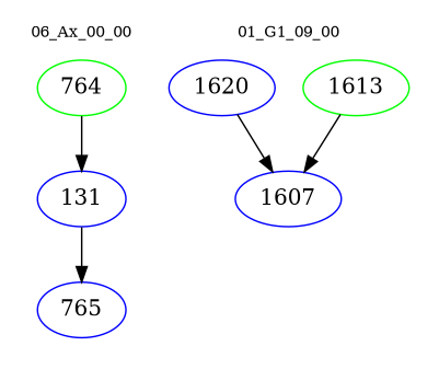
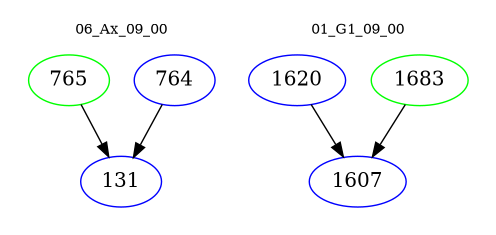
  digraph {
    node [color=blue]
    edge [color=black]
-   n1 [color=green label=764]
+   n1 [label=764]
    n2 [label=131]
-   n3 [label=765]
-   n4 [color=green label=1613]
+   n3 [color=green label=765]
+   n4 [color=green label=1683]
    n5 [label=1607]
    n6 [label=1620]
    subgraph cluster_1 {
      color=white
      fontsize=10
-     label="06_Ax_00_00"
+     label="06_Ax_09_00"
      n1
      n2
      n3
    }
    subgraph cluster_2 {
      color=white
      fontsize=10
      label="01_G1_09_00"
      n4
      n5
      n6
    }
    n1 -> n2
-   n2 -> n3
+   n3 -> n2
    n4 -> n5
    n6 -> n5
  }
